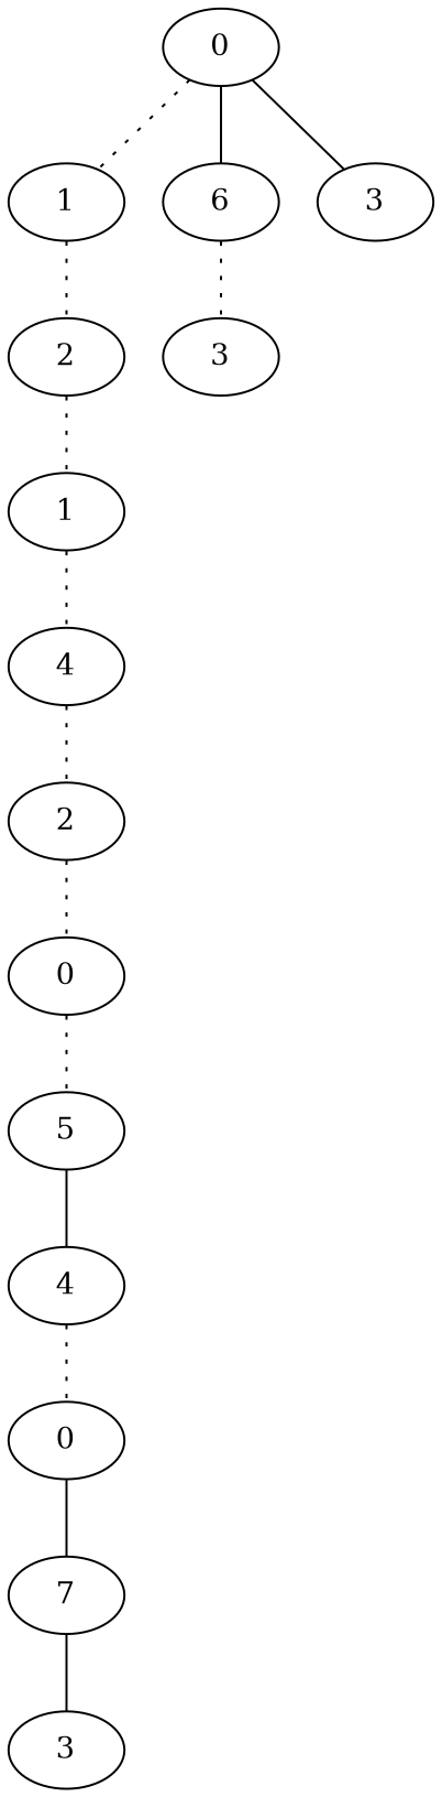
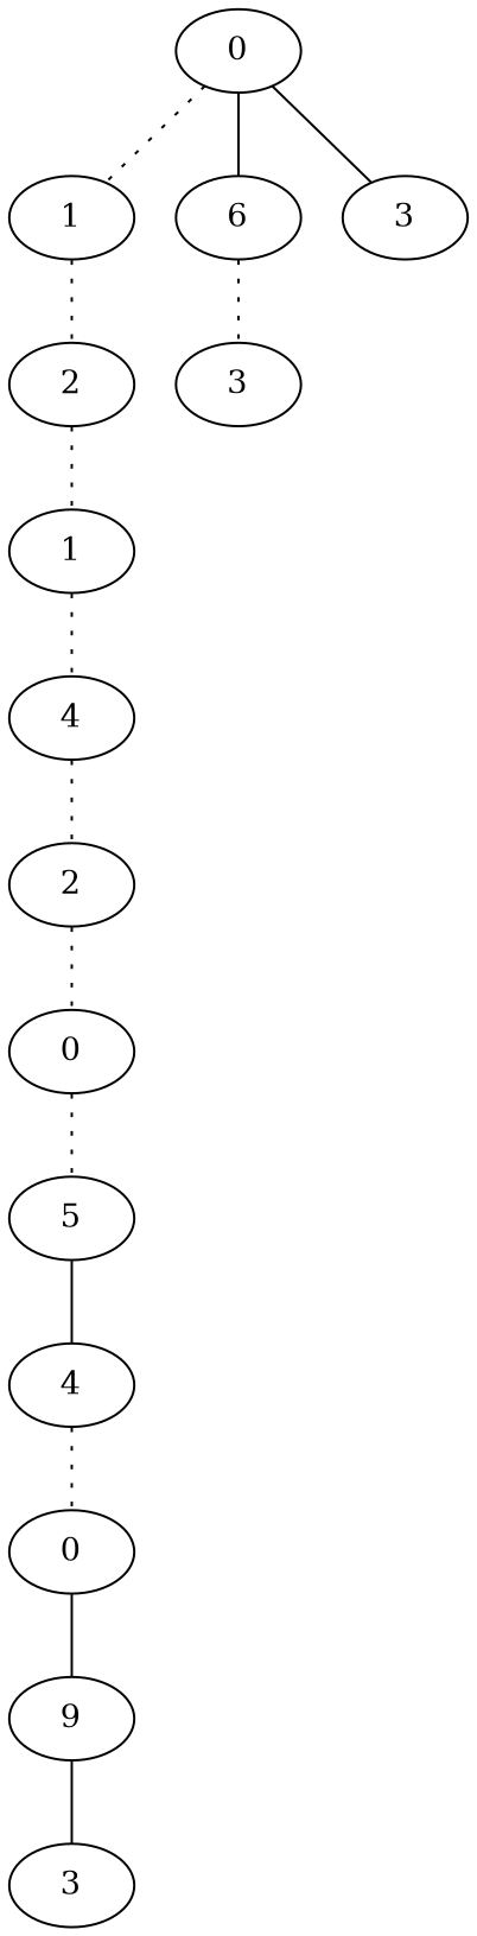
  graph {
    edge [style=dotted]
    n1 [label=0]
    n2 [label=1]
    n3 [label=6]
    n4 [label=3]
    n5 [label=2]
    n6 [label=1]
    n7 [label=4]
    n8 [label=2]
    n9 [label=0]
    n10 [label=5]
    n11 [label=4]
    n12 [label=0]
-   n13 [label=7]
+   n13 [label=9]
    n14 [label=3]
    n15 [label=3]
    n1 -- n2
    n1 -- n3 [style=""]
    n1 -- n4 [style=""]
    n2 -- n5
    n3 -- n15
    n5 -- n6
    n6 -- n7
    n7 -- n8
    n8 -- n9
    n9 -- n10
    n10 -- n11 [style=""]
    n11 -- n12
    n12 -- n13 [style=""]
    n13 -- n14 [style=""]
  }
